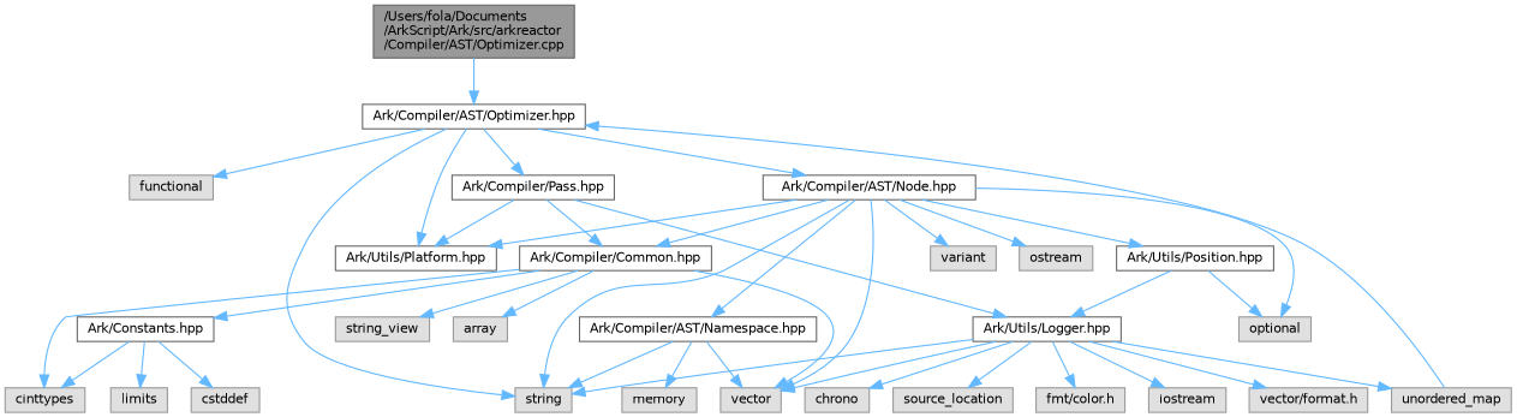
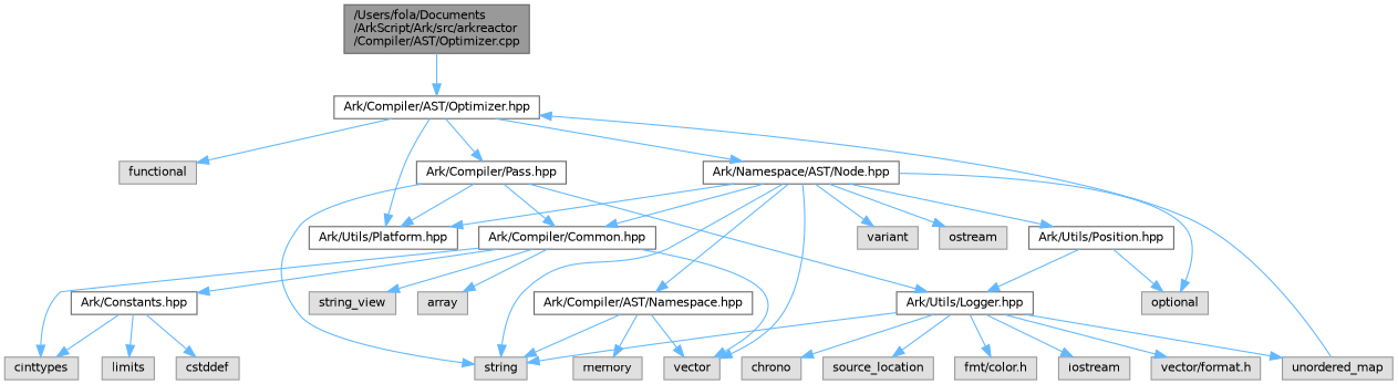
  digraph {
    node [color=grey60 fillcolor="#E0E0E0" fontname=Helvetica fontsize=10 shape=box style=filled]
    edge [color=steelblue1 fontname=Helvetica fontsize=10 labelfontname=Helvetica labelfontsize=10 style=solid]
    n1 [color=gray40 fillcolor=grey60 fontcolor=black height=0.2 label="/Users/fola/Documents\l/ArkScript/Ark/src/arkreactor\l/Compiler/AST/Optimizer.cpp" width=0.4]
    n2 [color=grey40 fillcolor=white height=0.2 label="Ark/Compiler/AST/Optimizer.hpp" width=0.4]
    n3 [height=0.2 label=functional width=0.4]
    n4 [height=0.2 label=string width=0.4]
    n5 [color=grey40 fillcolor=white height=0.2 label="Ark/Utils/Platform.hpp" width=0.4]
    n6 [color=grey40 fillcolor=white height=0.2 label="Ark/Compiler/Pass.hpp" width=0.4]
-   n7 [color=grey40 fillcolor=white height=0.2 label="Ark/Compiler/AST/Node.hpp" width=0.4]
+   n7 [color=grey40 fillcolor=white height=0.2 label="Ark/Namespace/AST/Node.hpp" width=0.4]
    n8 [height=0.2 label=unordered_map width=0.4]
    n9 [color=grey40 fillcolor=white height=0.2 label="Ark/Utils/Logger.hpp" width=0.4]
    n10 [color=grey40 fillcolor=white height=0.2 label="Ark/Compiler/Common.hpp" width=0.4]
    n11 [height=0.2 label=variant width=0.4]
    n12 [height=0.2 label=ostream width=0.4]
    n13 [height=0.2 label=vector width=0.4]
    n14 [height=0.2 label=optional width=0.4]
    n15 [color=grey40 fillcolor=white height=0.2 label="Ark/Compiler/AST/Namespace.hpp" width=0.4]
    n16 [color=grey40 fillcolor=white height=0.2 label="Ark/Utils/Position.hpp" width=0.4]
    n17 [height=0.2 label=iostream width=0.4]
    n18 [height=0.2 label="vector/format.h" width=0.4]
    n19 [height=0.2 label=chrono width=0.4]
    n20 [height=0.2 label=source_location width=0.4]
    n21 [height=0.2 label="fmt/color.h" width=0.4]
    n22 [height=0.2 label=memory width=0.4]
    n23 [height=0.2 label=array width=0.4]
    n24 [height=0.2 label=string_view width=0.4]
    n25 [height=0.2 label=cinttypes width=0.4]
    n26 [color=grey40 fillcolor=white height=0.2 label="Ark/Constants.hpp" width=0.4]
    n27 [height=0.2 label=limits width=0.4]
    n28 [height=0.2 label=cstddef width=0.4]
    n1 -> n2
    n2 -> n3
-   n2 -> n4
+   n6 -> n4
    n2 -> n5
    n2 -> n6
    n2 -> n7
    n6 -> n5
    n6 -> n9
    n6 -> n10
    n7 -> n4
    n7 -> n5
    n7 -> n10
    n7 -> n11
    n7 -> n12
    n7 -> n13
    n7 -> n14
    n7 -> n15
    n7 -> n16
    n8 -> n2
    n9 -> n4
    n9 -> n8
-   n9 -> n13
    n9 -> n17
    n9 -> n18
    n9 -> n19
    n9 -> n20
    n9 -> n21
    n10 -> n13
    n10 -> n23
    n10 -> n24
    n10 -> n25
    n10 -> n26
    n15 -> n4
    n15 -> n13
    n15 -> n22
    n16 -> n9
    n16 -> n14
    n26 -> n25
    n26 -> n27
    n26 -> n28
  }
